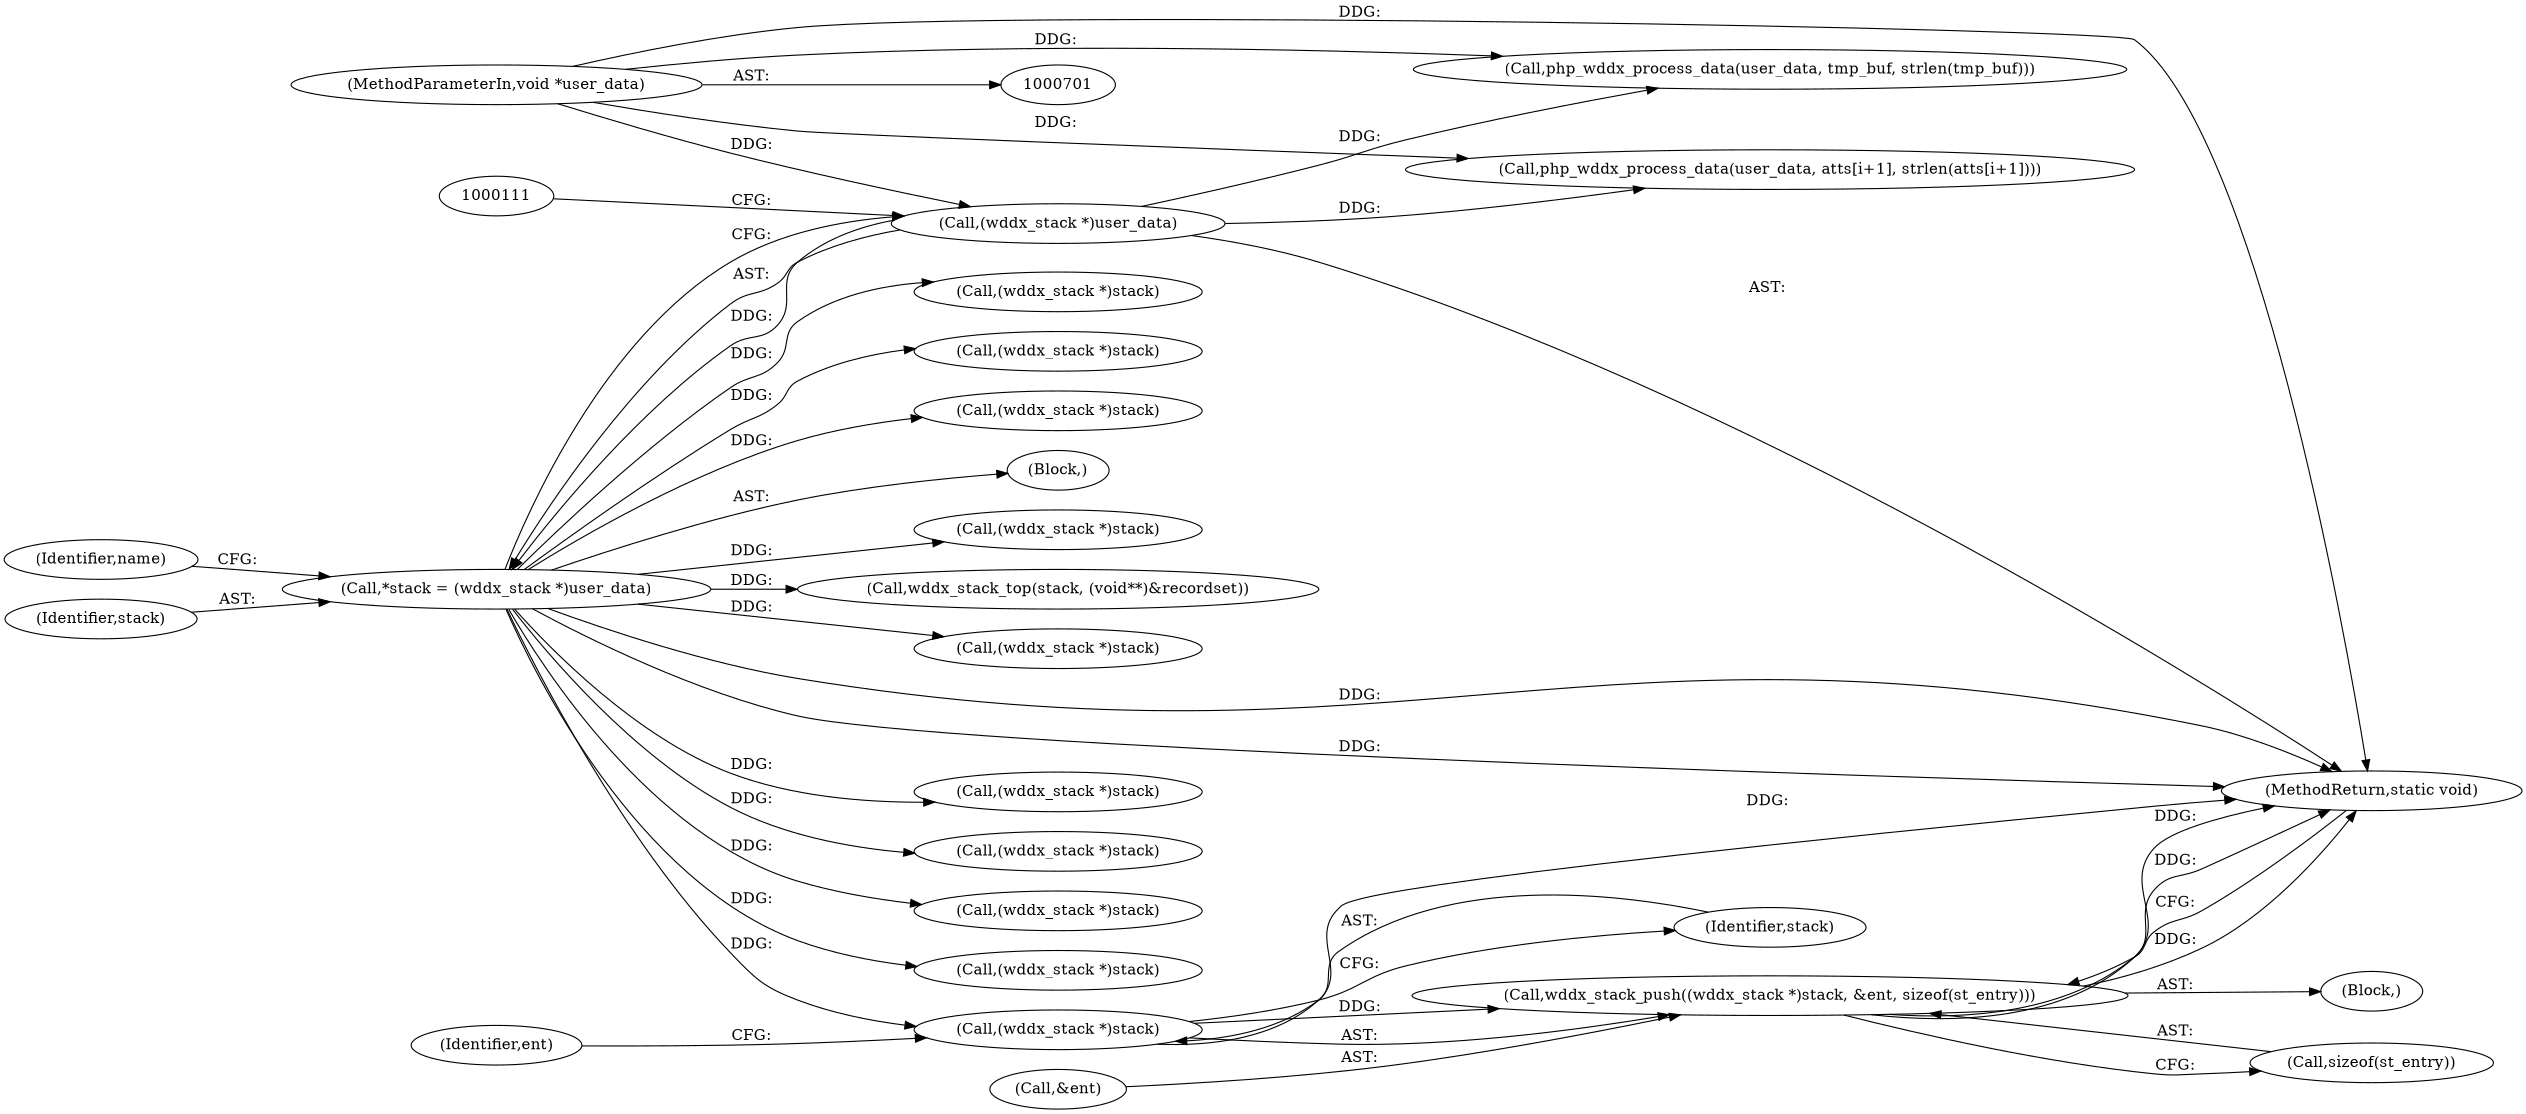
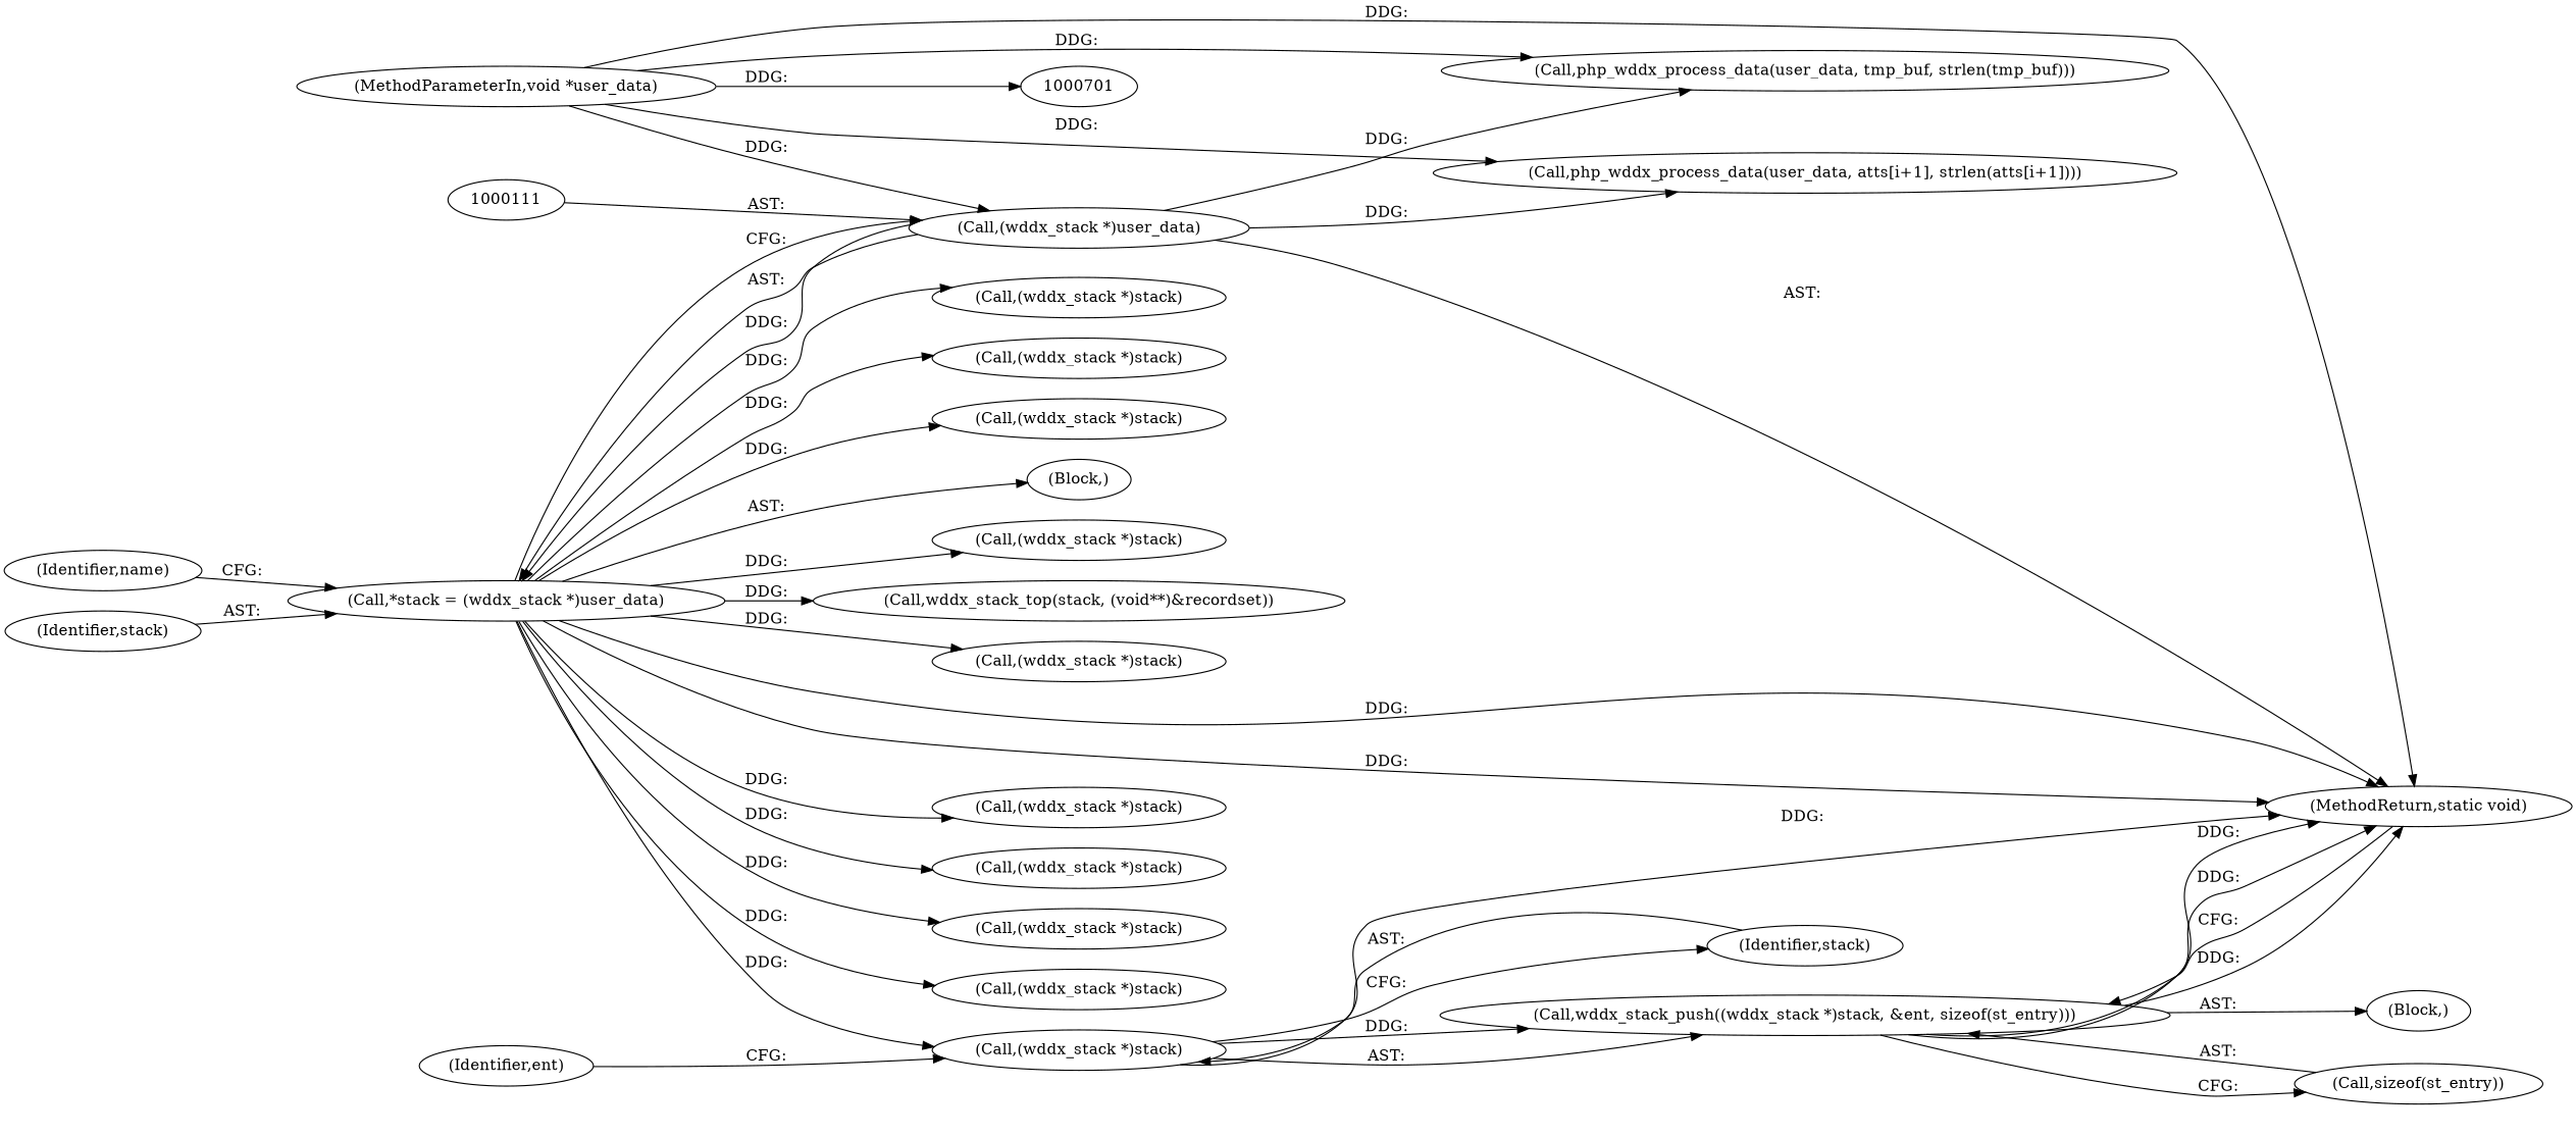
  digraph {
    rankdir=LR
    n1 [label="(Call,(wddx_stack *)stack)"]
    n2 [label="(Call,wddx_stack_push((wddx_stack *)stack, &ent, sizeof(st_entry)))"]
    n3 [label="(Identifier,stack)"]
    n4 [label="(MethodReturn,static void)"]
    n5 [label="(Call,sizeof(st_entry))"]
    n6 [label="(Block,)"]
    n7 [label="(Call,*stack = (wddx_stack *)user_data)"]
    n8 [label="(Call,(wddx_stack *)user_data)"]
    n9 [label="(Call,(wddx_stack *)stack)"]
    n10 [label="(Call,(wddx_stack *)stack)"]
    n11 [label="(Call,(wddx_stack *)stack)"]
    n12 [label="(Call,(wddx_stack *)stack)"]
    n13 [label="(Call,(wddx_stack *)stack)"]
    n14 [label="(Call,(wddx_stack *)stack)"]
    n15 [label="(Call,(wddx_stack *)stack)"]
    n16 [label="(Block,)"]
    n17 [label="(Call,(wddx_stack *)stack)"]
    n18 [label="(Call,wddx_stack_top(stack, (void**)&recordset))"]
    n19 [label="(Call,(wddx_stack *)stack)"]
    n20 [label="(Call,php_wddx_process_data(user_data, tmp_buf, strlen(tmp_buf)))"]
    n21 [label="(Call,php_wddx_process_data(user_data, atts[i+1], strlen(atts[i+1])))"]
    n22 [label="(MethodParameterIn,void *user_data)"]
    n23 [label=1000701]
    n24 [label="(Identifier,name)"]
    n25 [label="(Identifier,stack)"]
    n26 [label="(Identifier,ent)"]
-   n27 [label="(Call,&ent)"]
    1000111
    n1 -> n2 [label="AST: "]
    n1 -> n2 [label="DDG: "]
    n1 -> n3 [label="CFG: "]
    n1 -> n4 [label="DDG: "]
    n2 -> n4 [label="DDG: "]
    n2 -> n4 [label="DDG: "]
    n2 -> n4 [label="DDG: "]
    n2 -> n5 [label="CFG: "]
    n2 -> n6 [label="AST: "]
    n3 -> n1 [label="AST: "]
    n4 -> n2 [label="CFG: "]
    n5 -> n2 [label="AST: "]
    n7 -> n1 [label="DDG: "]
    n7 -> n4 [label="DDG: "]
    n7 -> n4 [label="DDG: "]
    n7 -> n8 [label="CFG: "]
    n7 -> n9 [label="DDG: "]
    n7 -> n10 [label="DDG: "]
    n7 -> n11 [label="DDG: "]
    n7 -> n12 [label="DDG: "]
    n7 -> n13 [label="DDG: "]
    n7 -> n14 [label="DDG: "]
    n7 -> n15 [label="DDG: "]
    n7 -> n16 [label="AST: "]
    n7 -> n17 [label="DDG: "]
    n7 -> n18 [label="DDG: "]
    n7 -> n19 [label="DDG: "]
    n8 -> n4 [label="AST: "]
    n8 -> n7 [label="AST: "]
    n8 -> n7 [label="DDG: "]
    n8 -> n20 [label="DDG: "]
    n8 -> n21 [label="DDG: "]
    n22 -> n4 [label="DDG: "]
    n22 -> n8 [label="DDG: "]
    n22 -> n20 [label="DDG: "]
    n22 -> n21 [label="DDG: "]
-   n22 -> n23 [label="AST: "]
+   n22 -> n23 [label="DDG: "]
    n24 -> n7 [label="CFG: "]
    n25 -> n7 [label="AST: "]
    n26 -> n1 [label="CFG: "]
-   n27 -> n2 [label="AST: "]
-   1000111 -> n8 [label="CFG: "]
+   1000111 -> n8 [label="AST: "]
  }
